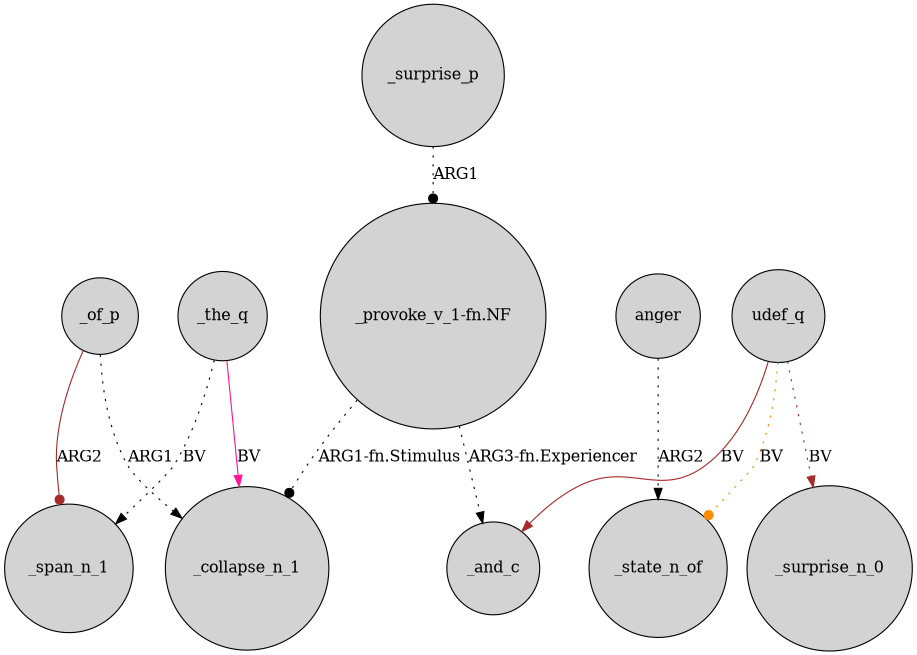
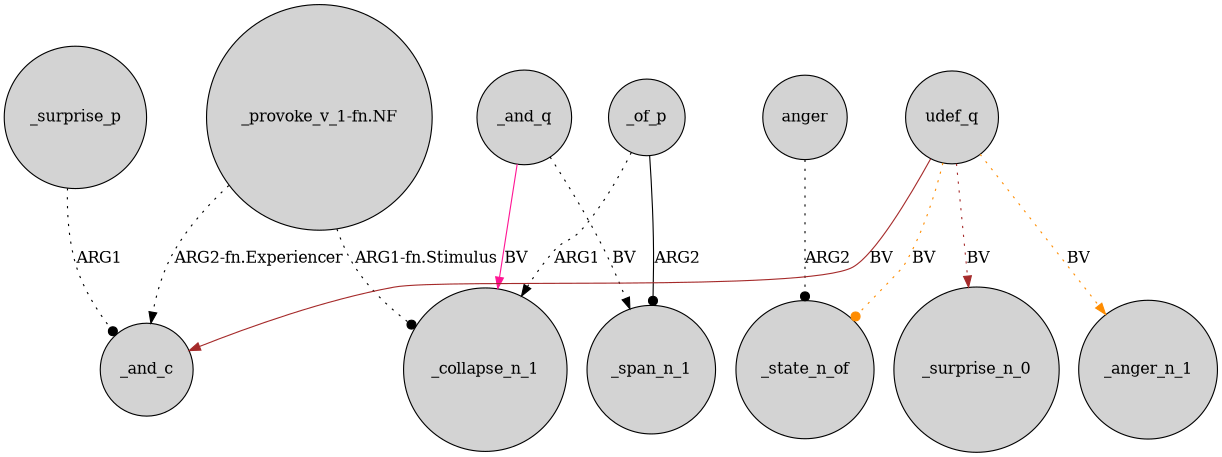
  digraph {
    node [shape=circle style=filled]
    edge [arrowhead=normal color=black style=dotted]
    n1 [label=_surprise_p]
    "_provoke_v_1-fn.NF"
    _collapse_n_1
    _and_c
-   _the_q
+   _the_q [label=_and_q]
    _span_n_1
    n7 [label=anger]
    _state_n_of
    _of_p
    udef_q
    n11 [label=_surprise_n_0]
-   n1 -> "_provoke_v_1-fn.NF" [arrowhead=dot label=ARG1]
+   _anger_n_1
+   n1 -> _and_c [arrowhead=dot label=ARG1]
    "_provoke_v_1-fn.NF" -> _collapse_n_1 [arrowhead=dot label="ARG1-fn.Stimulus"]
-   "_provoke_v_1-fn.NF" -> _and_c [label="ARG3-fn.Experiencer"]
+   "_provoke_v_1-fn.NF" -> _and_c [label="ARG2-fn.Experiencer"]
    _the_q -> _collapse_n_1 [color=deeppink label=BV style=solid]
    _the_q -> _span_n_1 [label=BV]
-   n7 -> _state_n_of [label=ARG2]
+   n7 -> _state_n_of [arrowhead=dot label=ARG2]
    _of_p -> _collapse_n_1 [label=ARG1]
-   _of_p -> _span_n_1 [arrowhead=dot color=brown label=ARG2 style=solid]
+   _of_p -> _span_n_1 [arrowhead=dot label=ARG2 style=solid]
    udef_q -> _and_c [color=brown label=BV style=solid]
    udef_q -> _state_n_of [arrowhead=dot color=darkorange label=BV]
    udef_q -> n11 [color=brown label=BV]
+   udef_q -> _anger_n_1 [color=darkorange label=BV]
  }
